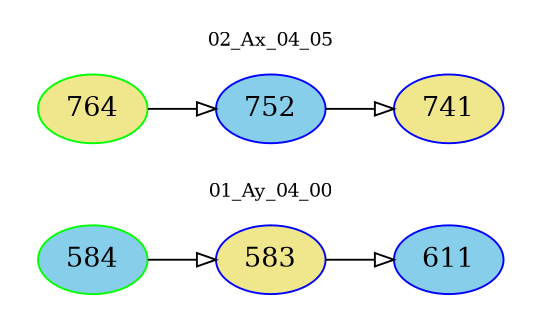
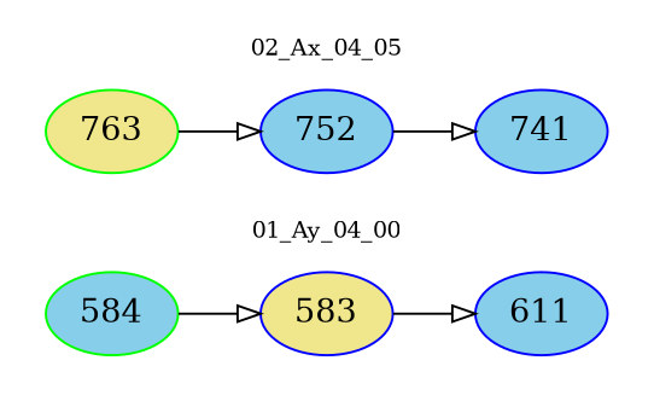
  digraph {
    rankdir=LR
    node [color=blue fillcolor=skyblue style=filled]
    edge [arrowhead=onormal color=black]
    n1 [color=green label=584]
    n2 [fillcolor=khaki label=583]
    n3 [label=611]
-   n4 [color=green fillcolor=khaki label=764]
+   n4 [color=green fillcolor=khaki label=763]
    n5 [label=752]
-   n6 [fillcolor=khaki label=741]
+   n6 [label=741]
    subgraph cluster_1 {
      color=white
      fontsize=10
      label="01_Ay_04_00"
      n1
      n2
      n3
    }
    subgraph cluster_2 {
      color=white
      fontsize=10
      label="02_Ax_04_05"
      n4
      n5
      n6
    }
    n1 -> n2
    n2 -> n3
    n4 -> n5
    n5 -> n6
  }
